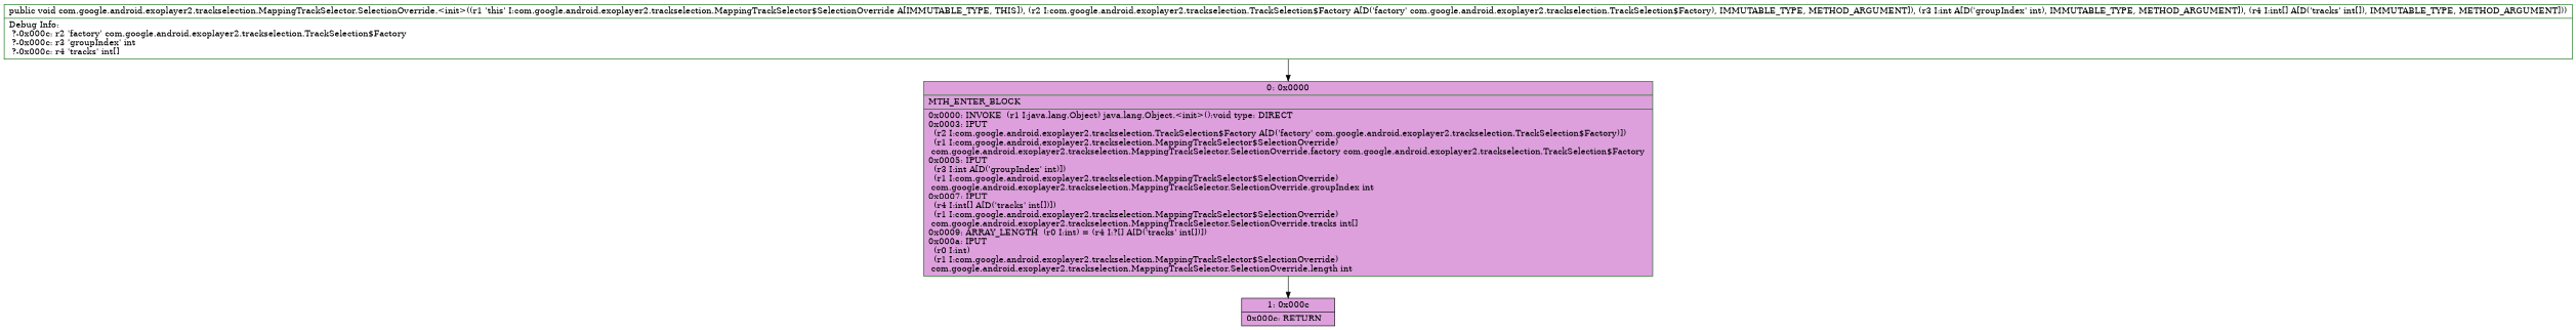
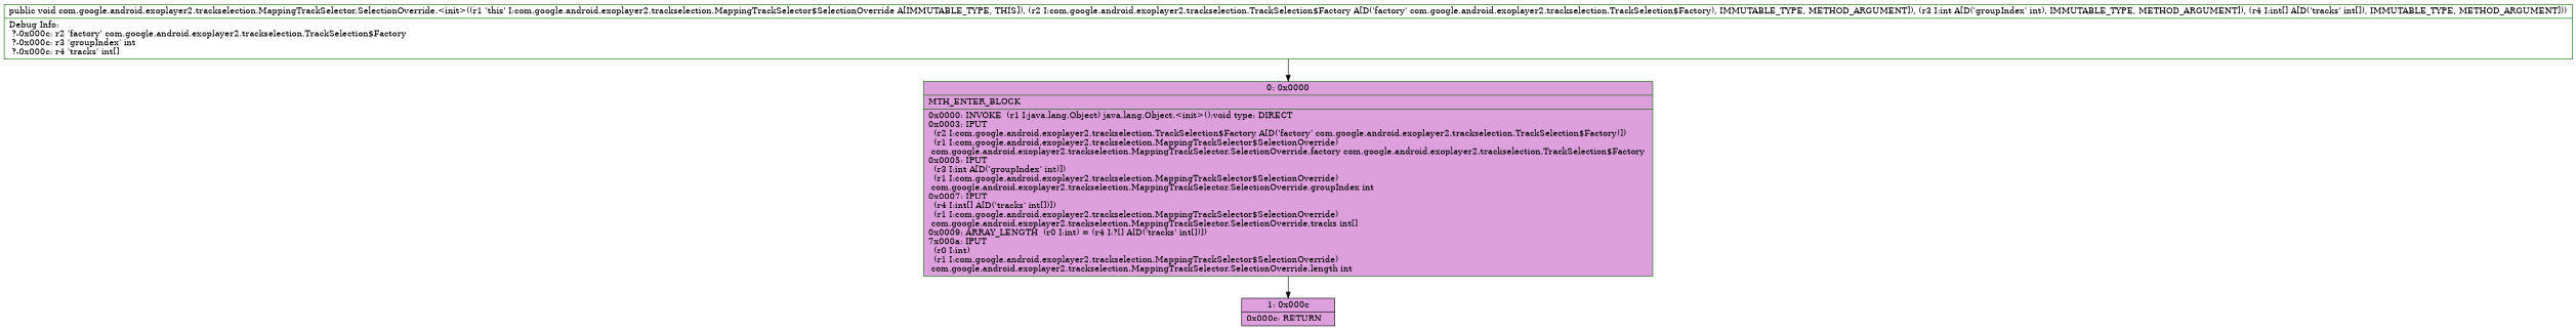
  digraph {
    node [shape=record style=filled fillcolor=plum color=darkgreen]
-   n1 [label="{0\:\ 0x0000|MTH_ENTER_BLOCK\l|0x0000: INVOKE  (r1 I:java.lang.Object) java.lang.Object.\<init\>():void type: DIRECT \l0x0003: IPUT  \l  (r2 I:com.google.android.exoplayer2.trackselection.TrackSelection$Factory A[D('factory' com.google.android.exoplayer2.trackselection.TrackSelection$Factory)])\l  (r1 I:com.google.android.exoplayer2.trackselection.MappingTrackSelector$SelectionOverride)\l com.google.android.exoplayer2.trackselection.MappingTrackSelector.SelectionOverride.factory com.google.android.exoplayer2.trackselection.TrackSelection$Factory \l0x0005: IPUT  \l  (r3 I:int A[D('groupIndex' int)])\l  (r1 I:com.google.android.exoplayer2.trackselection.MappingTrackSelector$SelectionOverride)\l com.google.android.exoplayer2.trackselection.MappingTrackSelector.SelectionOverride.groupIndex int \l0x0007: IPUT  \l  (r4 I:int[] A[D('tracks' int[])])\l  (r1 I:com.google.android.exoplayer2.trackselection.MappingTrackSelector$SelectionOverride)\l com.google.android.exoplayer2.trackselection.MappingTrackSelector.SelectionOverride.tracks int[] \l0x0009: ARRAY_LENGTH  (r0 I:int) = (r4 I:?[] A[D('tracks' int[])]) \l0x000a: IPUT  \l  (r0 I:int)\l  (r1 I:com.google.android.exoplayer2.trackselection.MappingTrackSelector$SelectionOverride)\l com.google.android.exoplayer2.trackselection.MappingTrackSelector.SelectionOverride.length int \l}"]
+   n1 [label="{0\:\ 0x0000|MTH_ENTER_BLOCK\l|0x0000: INVOKE  (r1 I:java.lang.Object) java.lang.Object.\<init\>():void type: DIRECT \l0x0003: IPUT  \l  (r2 I:com.google.android.exoplayer2.trackselection.TrackSelection$Factory A[D('factory' com.google.android.exoplayer2.trackselection.TrackSelection$Factory)])\l  (r1 I:com.google.android.exoplayer2.trackselection.MappingTrackSelector$SelectionOverride)\l com.google.android.exoplayer2.trackselection.MappingTrackSelector.SelectionOverride.factory com.google.android.exoplayer2.trackselection.TrackSelection$Factory \l0x0005: IPUT  \l  (r3 I:int A[D('groupIndex' int)])\l  (r1 I:com.google.android.exoplayer2.trackselection.MappingTrackSelector$SelectionOverride)\l com.google.android.exoplayer2.trackselection.MappingTrackSelector.SelectionOverride.groupIndex int \l0x0007: IPUT  \l  (r4 I:int[] A[D('tracks' int[])])\l  (r1 I:com.google.android.exoplayer2.trackselection.MappingTrackSelector$SelectionOverride)\l com.google.android.exoplayer2.trackselection.MappingTrackSelector.SelectionOverride.tracks int[] \l0x0009: ARRAY_LENGTH  (r0 I:int) = (r4 I:?[] A[D('tracks' int[])]) \l7x000a: IPUT  \l  (r0 I:int)\l  (r1 I:com.google.android.exoplayer2.trackselection.MappingTrackSelector$SelectionOverride)\l com.google.android.exoplayer2.trackselection.MappingTrackSelector.SelectionOverride.length int \l}"]
    n2 [label="{1\:\ 0x000c|0x000c: RETURN   \l}" color=black]
    n3 [label="{public void com.google.android.exoplayer2.trackselection.MappingTrackSelector.SelectionOverride.\<init\>((r1 'this' I:com.google.android.exoplayer2.trackselection.MappingTrackSelector$SelectionOverride A[IMMUTABLE_TYPE, THIS]), (r2 I:com.google.android.exoplayer2.trackselection.TrackSelection$Factory A[D('factory' com.google.android.exoplayer2.trackselection.TrackSelection$Factory), IMMUTABLE_TYPE, METHOD_ARGUMENT]), (r3 I:int A[D('groupIndex' int), IMMUTABLE_TYPE, METHOD_ARGUMENT]), (r4 I:int[] A[D('tracks' int[]), IMMUTABLE_TYPE, METHOD_ARGUMENT]))  | Debug Info:\l  ?\-0x000c: r2 'factory' com.google.android.exoplayer2.trackselection.TrackSelection$Factory\l  ?\-0x000c: r3 'groupIndex' int\l  ?\-0x000c: r4 'tracks' int[]\l}" fillcolor=white]
    n1 -> n2
    n3 -> n1
  }
